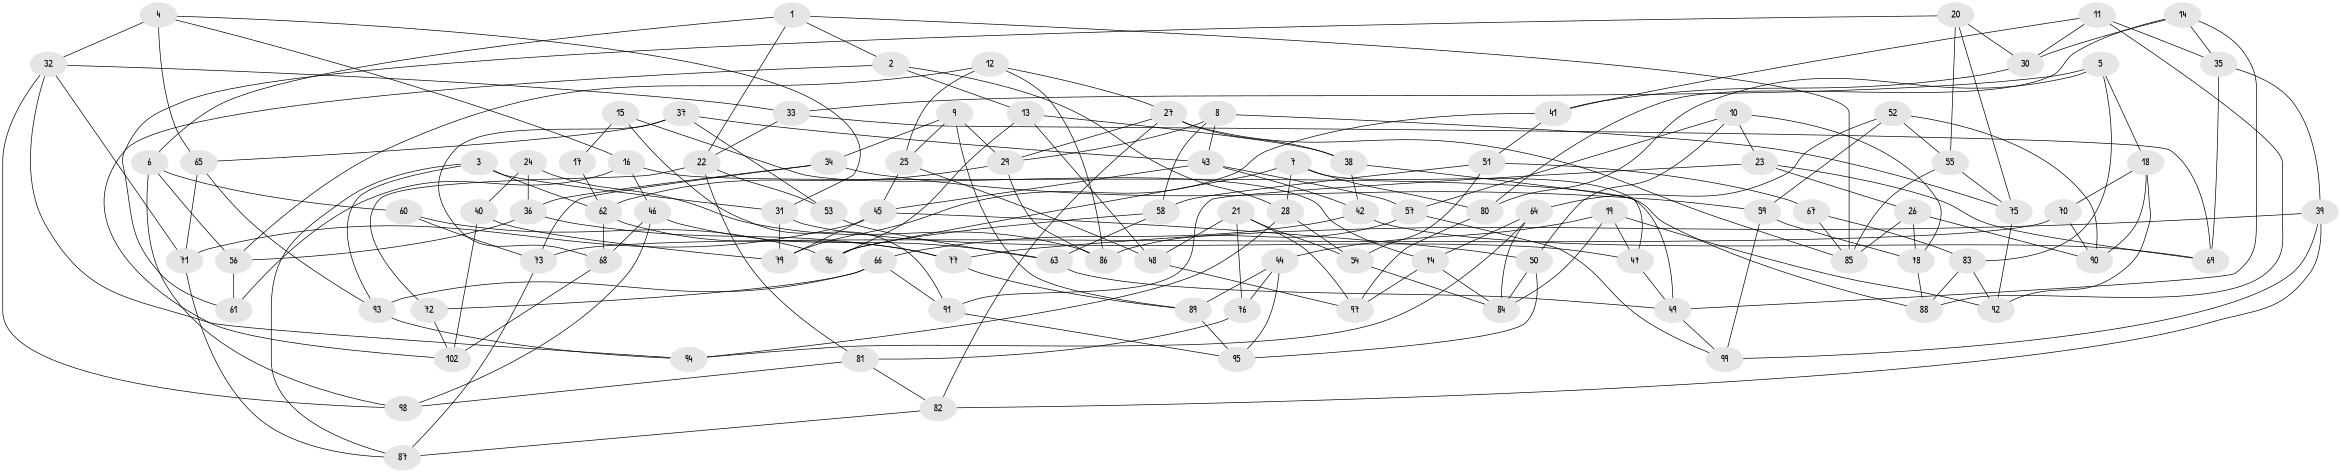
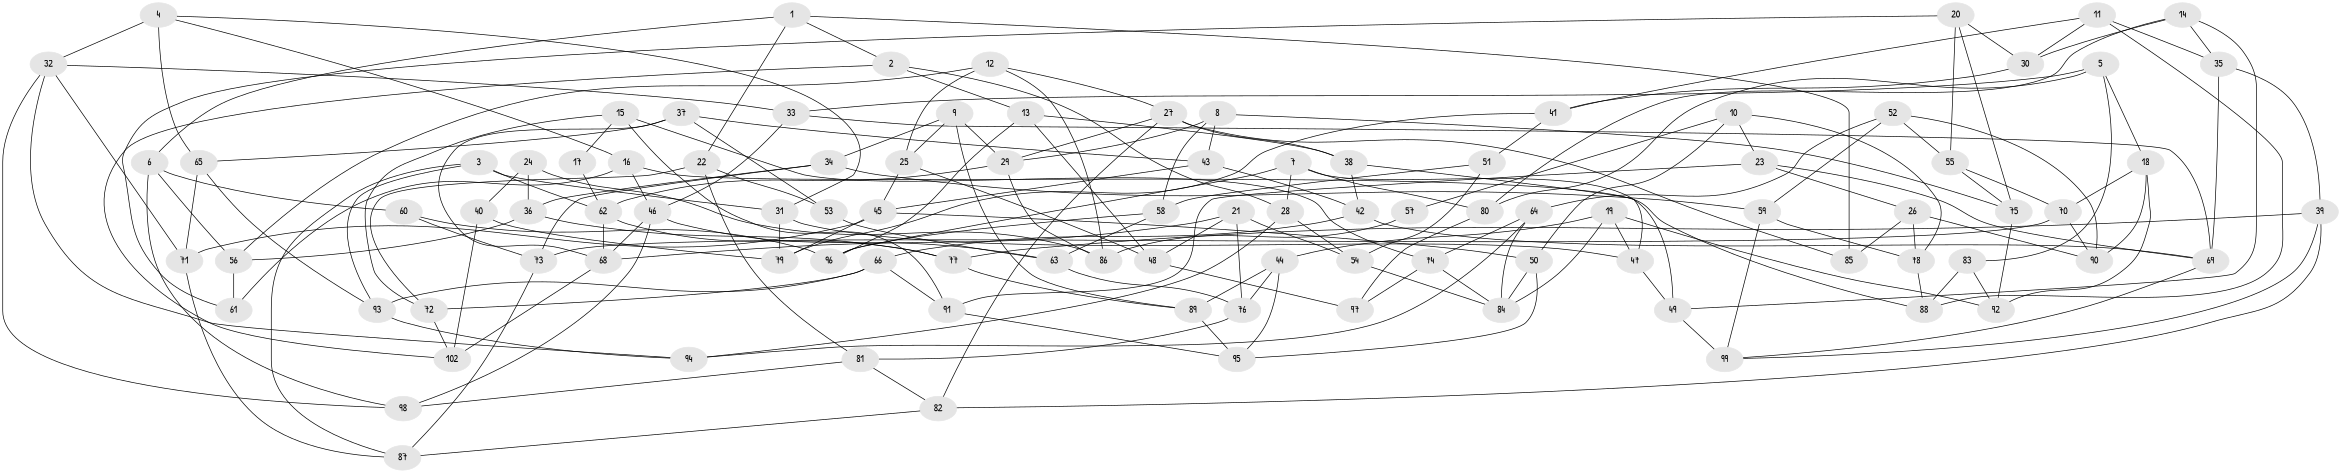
  graph {
    fontname="Patrick Hand"
    node [color=gray90 fontname="Patrick Hand" style=filled]
    edge [fontname="Patrick Hand"]
    1
    2
    6
    22
    85
    13
    28
    n8 [label=102]
    56
    60
    98
    53
    72
    81
    96
    38
    48
    54
    94
    3
    31
    87
    93
    62
    17
    47
    79
    4
    16
    65
    32
    88
    46
    61
    63
    71
    5
    18
    33
    80
    83
    70
    90
    92
    69
    97
    73
    7
    49
    99
    8
    29
    43
    58
    75
    86
    57
    42
    45
    9
    25
    34
    89
    36
    59
    95
    10
    23
    50
    78
    91
    26
    84
    11
    30
    35
    41
    39
    51
    12
    27
    82
    14
    15
    74
    68
    77
    19
    44
    76
    20
    55
    21
    24
    40
    37
    66
-   67
    52
    64
    1 -- 2
    1 -- 6
    1 -- 22
    1 -- 85
    2 -- 13
    2 -- 28
    2 -- n8
    6 -- 56
    6 -- 60
    6 -- 98
    22 -- 53
    22 -- 72
    22 -- 81
    13 -- 96
    13 -- 38
    13 -- 48
    28 -- 54
    28 -- 94
    56 -- 61
    60 -- 96
    60 -- 73
    53 -- 63
    72 -- n8
    81 -- 98
    81 -- 82
    38 -- 47
    38 -- 42
    48 -- 97
    54 -- 84
    3 -- 31
    3 -- 87
    3 -- 93
    3 -- 62
    31 -- 47
    31 -- 79
    93 -- 94
    62 -- 68
    62 -- 77
    17 -- 62
    47 -- 49
    4 -- 31
    4 -- 16
    4 -- 65
    4 -- 32
    16 -- 88
    16 -- 46
    16 -- 61
    65 -- 93
    65 -- 71
    32 -- 98
    32 -- 94
    32 -- 71
    32 -- 33
    46 -- 98
    46 -- 63
    46 -- 68
-   63 -- 49
+   63 -- 76
    71 -- 87
    5 -- 18
    5 -- 33
    5 -- 80
    5 -- 83
    18 -- 70
    18 -- 90
    18 -- 92
-   33 -- 22
+   33 -- 46
    33 -- 69
    80 -- 97
    83 -- 88
    83 -- 92
    70 -- 90
    70 -- 73
    73 -- 87
    7 -- 28
    7 -- 96
    7 -- 80
    7 -- 49
    49 -- 99
    8 -- 29
    8 -- 43
    8 -- 58
    8 -- 75
    29 -- 62
    29 -- 86
-   43 -- 57
    43 -- 42
    43 -- 45
    58 -- 96
    58 -- 63
    75 -- 92
-   57 -- 99
+   69 -- 99
    57 -- 86
    42 -- 69
    42 -- 66
    45 -- 79
    45 -- 71
    45 -- 50
    9 -- 29
    9 -- 25
    9 -- 34
    9 -- 89
    25 -- 48
    25 -- 45
    34 -- 73
    34 -- 36
    34 -- 59
    89 -- 95
    36 -- 56
    36 -- 77
    59 -- 99
    59 -- 78
    10 -- 57
    10 -- 23
    10 -- 50
    10 -- 78
    23 -- 69
    23 -- 91
    23 -- 26
    50 -- 95
    50 -- 84
    78 -- 88
    91 -- 95
    26 -- 85
    26 -- 90
    26 -- 78
    11 -- 88
    11 -- 30
    11 -- 35
    11 -- 41
    30 -- 41
    35 -- 69
    35 -- 39
    41 -- 79
    41 -- 51
    39 -- 99
    39 -- 82
    39 -- 77
    51 -- 54
    51 -- 58
-   51 -- 67
    12 -- 56
    12 -- 86
    12 -- 25
    12 -- 27
    27 -- 85
    27 -- 38
    27 -- 29
    27 -- 82
    82 -- 87
    14 -- 80
    14 -- 49
    14 -- 30
    14 -- 35
+   15 -- 72
    15 -- 17
    15 -- 91
    15 -- 74
    74 -- 97
    74 -- 84
    68 -- n8
    77 -- 89
    19 -- 47
    19 -- 92
    19 -- 84
    19 -- 44
    44 -- 89
    44 -- 95
    44 -- 76
    76 -- 81
    20 -- 61
    20 -- 75
    20 -- 30
    20 -- 55
-   55 -- 85
+   55 -- 70
    55 -- 75
    21 -- 48
    21 -- 54
-   21 -- 97
+   21 -- 68
    21 -- 76
    24 -- 86
    24 -- 36
    24 -- 40
    40 -- n8
    40 -- 79
    37 -- 53
    37 -- 65
    37 -- 43
    37 -- 68
    66 -- 72
    66 -- 93
    66 -- 91
-   67 -- 85
-   67 -- 83
    52 -- 90
    52 -- 59
    52 -- 55
    52 -- 64
    64 -- 94
    64 -- 84
    64 -- 74
  }
